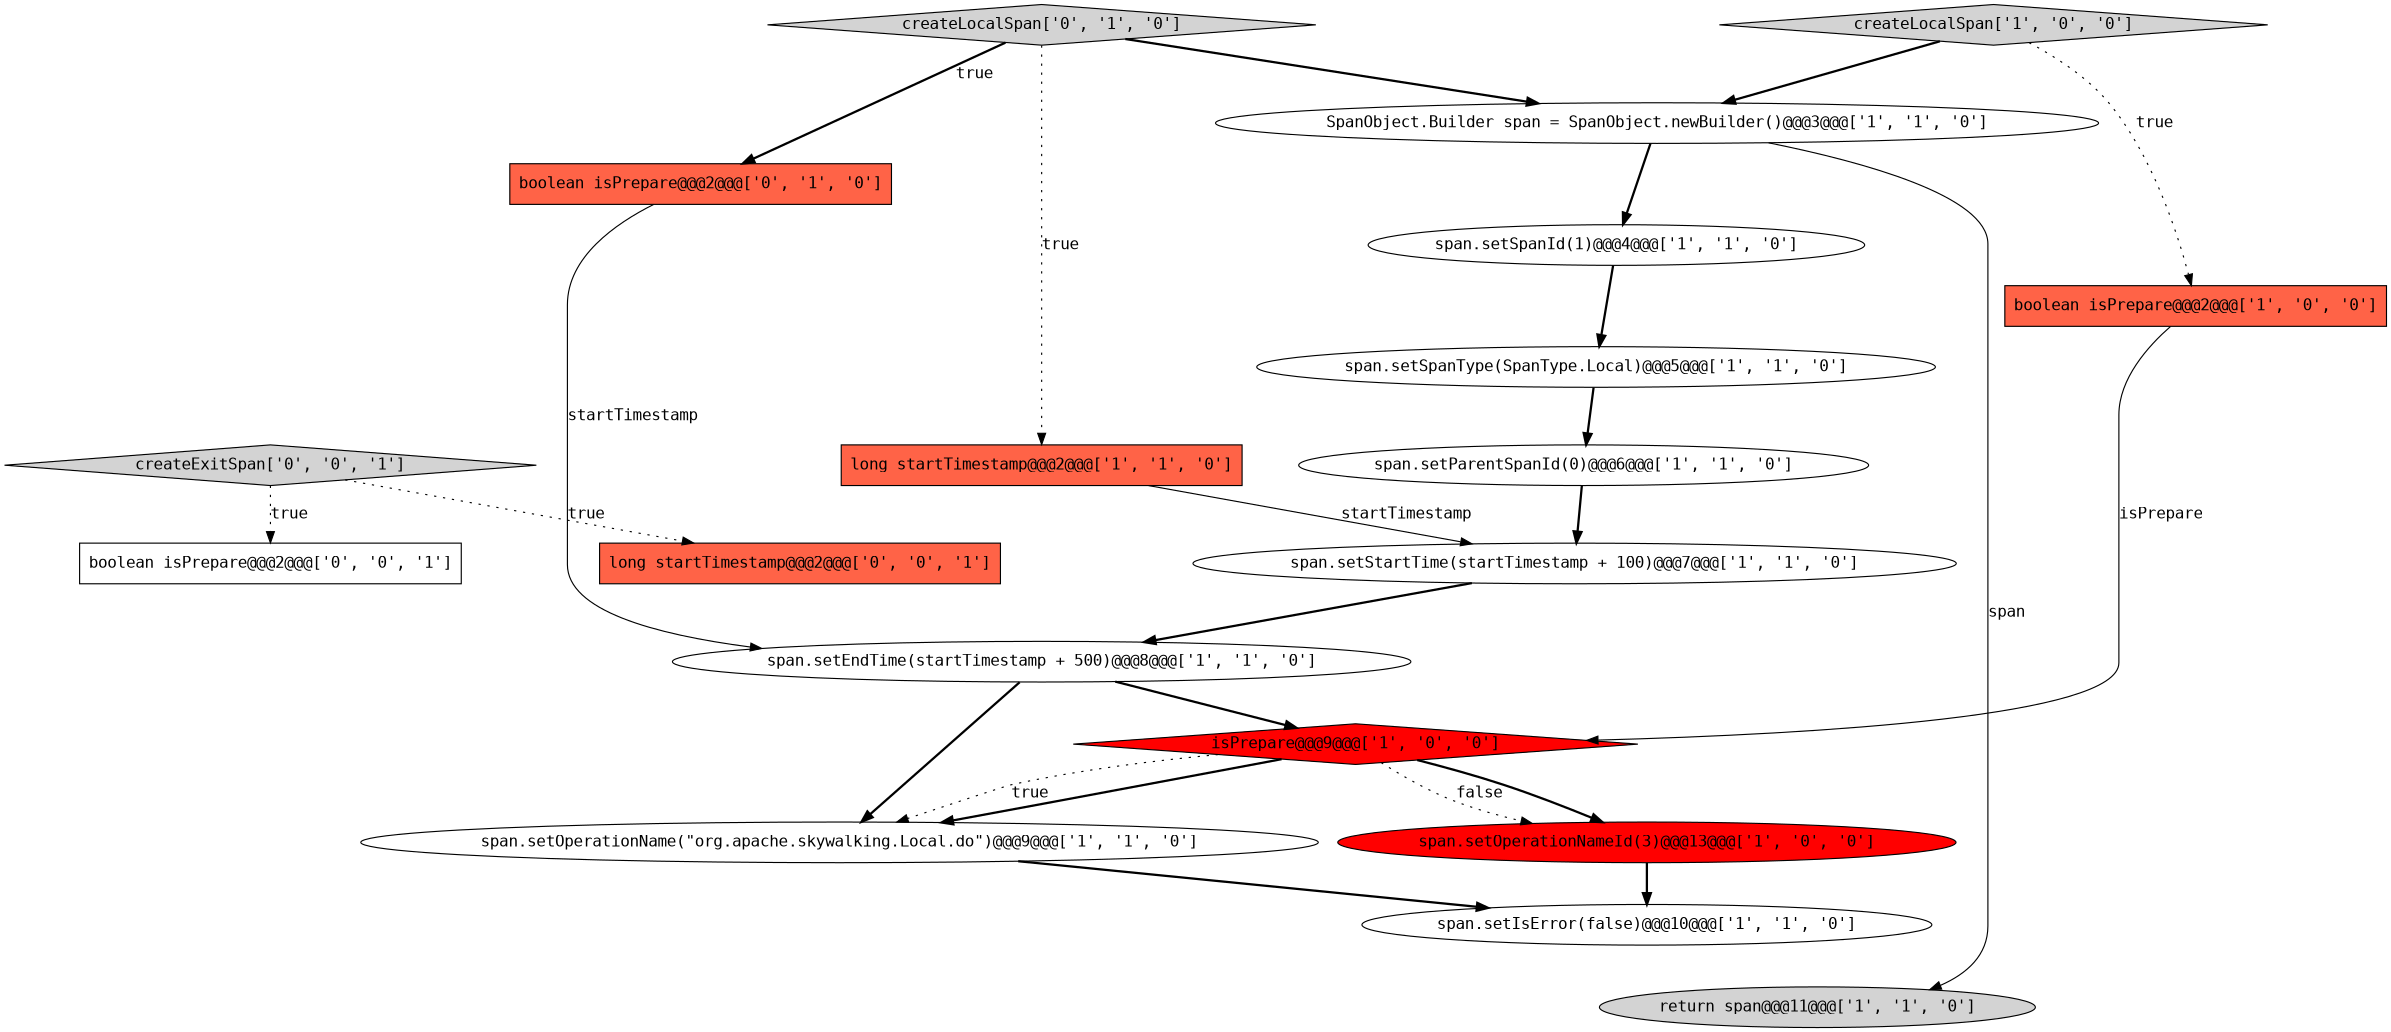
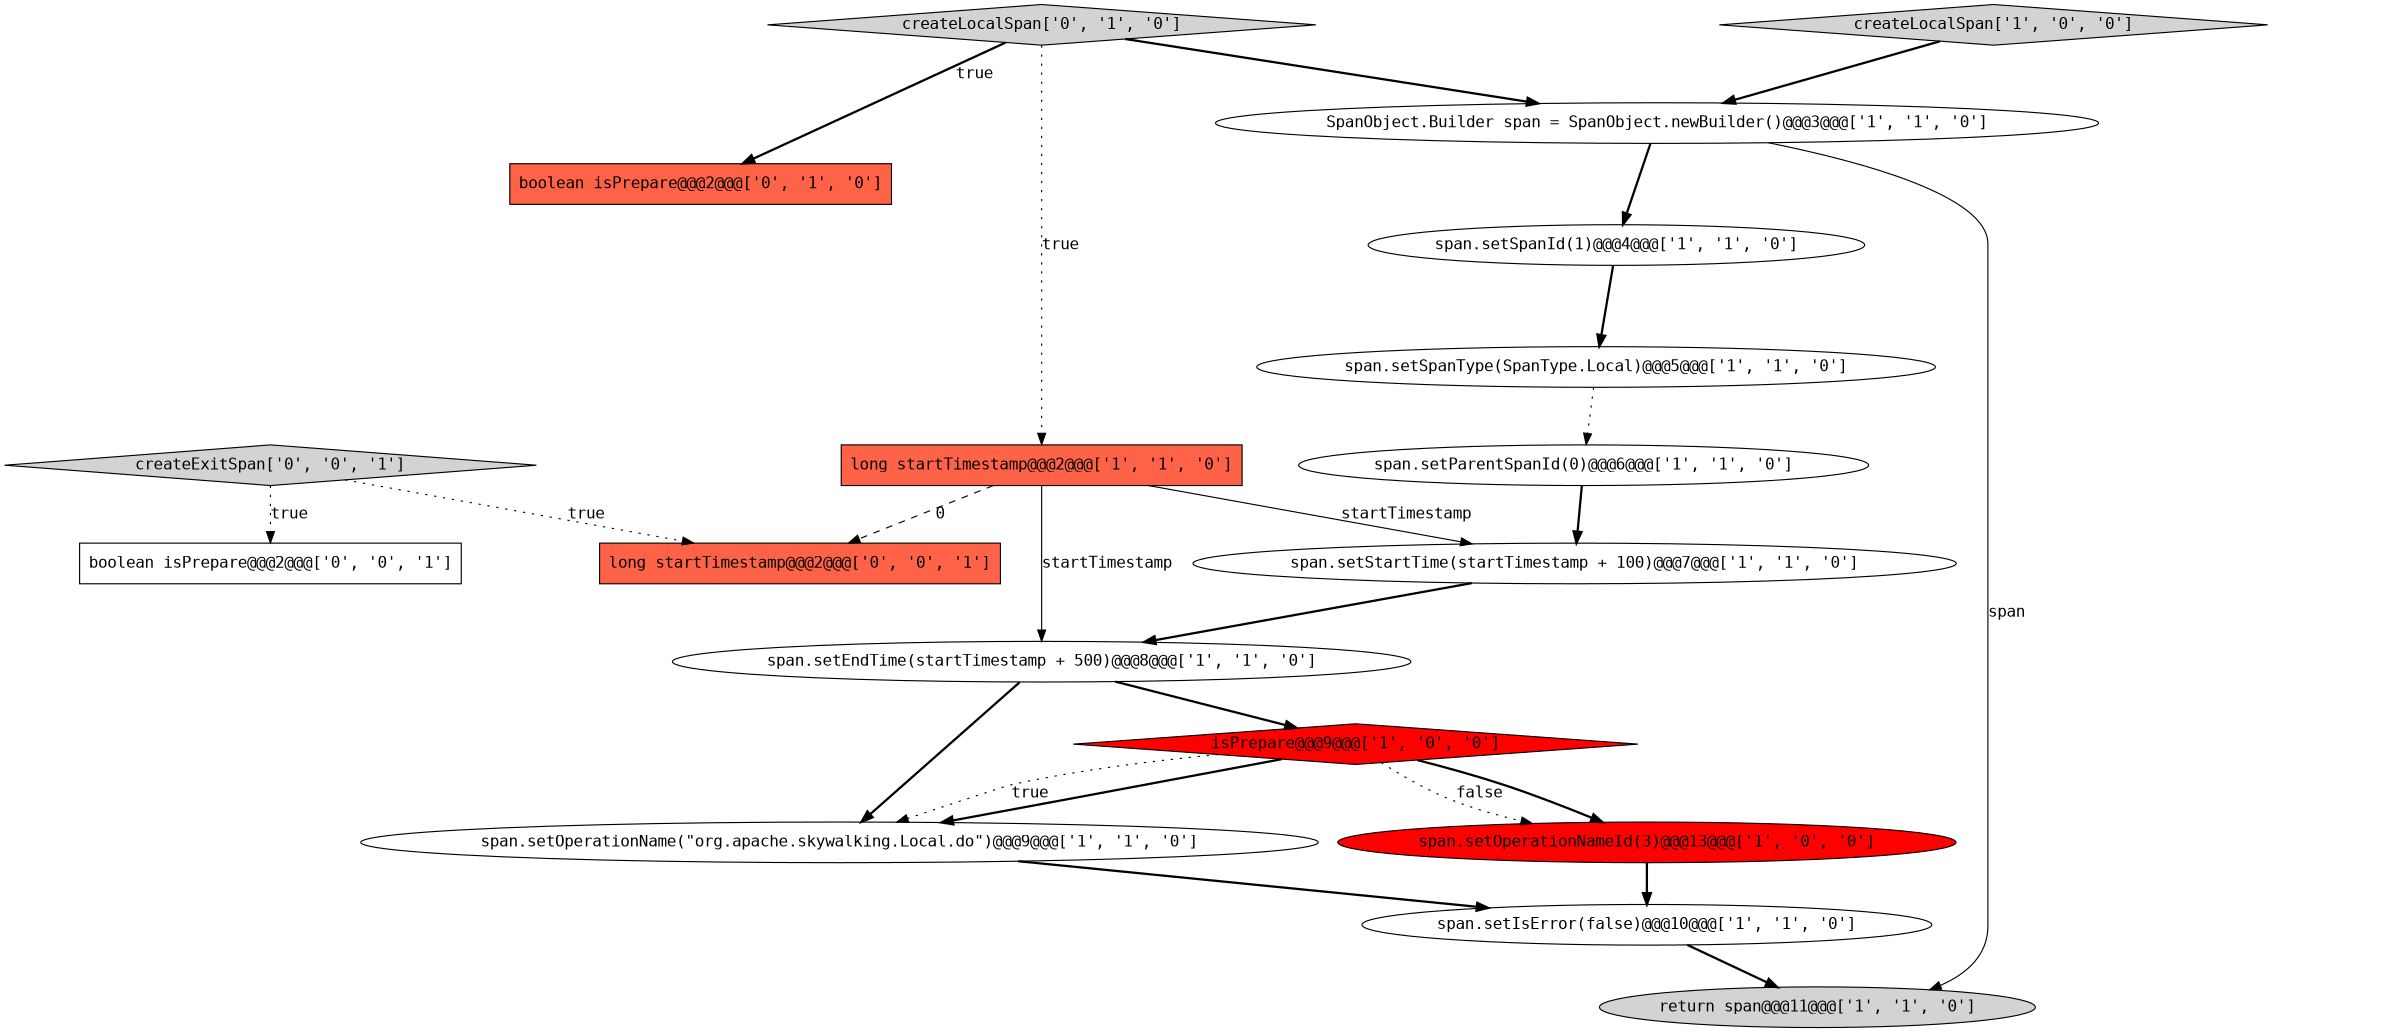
  digraph {
    fontname="DejaVu Sans Mono"
    node [fillcolor=white fontname="DejaVu Sans Mono" shape=ellipse style=filled]
    edge [fontname="DejaVu Sans Mono" style=bold]
    n1 [label="span.setEndTime(startTimestamp + 500)@@@8@@@['1', '1', '0']"]
    n2 [label="span.setOperationName(\"org.apache.skywalking.Local.do\")@@@9@@@['1', '1', '0']"]
    n3 [fillcolor=red label="isPrepare@@@9@@@['1', '0', '0']" shape=diamond]
    n4 [label="span.setIsError(false)@@@10@@@['1', '1', '0']"]
    n5 [fillcolor=red label="span.setOperationNameId(3)@@@13@@@['1', '0', '0']"]
    n6 [fillcolor=lightgray label="return span@@@11@@@['1', '1', '0']"]
    n7 [fillcolor=lightgray label="createLocalSpan['0', '1', '0']" shape=diamond]
    n8 [label="SpanObject.Builder span = SpanObject.newBuilder()@@@3@@@['1', '1', '0']"]
    n9 [fillcolor=tomato label="long startTimestamp@@@2@@@['1', '1', '0']" shape=box]
    n10 [fillcolor=tomato label="boolean isPrepare@@@2@@@['0', '1', '0']" shape=box]
    n11 [label="span.setSpanId(1)@@@4@@@['1', '1', '0']"]
    n12 [fillcolor=tomato label="long startTimestamp@@@2@@@['0', '0', '1']" shape=box]
    n13 [label="span.setStartTime(startTimestamp + 100)@@@7@@@['1', '1', '0']"]
-   n14 [fillcolor=tomato label="boolean isPrepare@@@2@@@['1', '0', '0']" shape=box]
    n15 [label="span.setSpanType(SpanType.Local)@@@5@@@['1', '1', '0']"]
    n16 [label="span.setParentSpanId(0)@@@6@@@['1', '1', '0']"]
    n17 [fillcolor=lightgray label="createExitSpan['0', '0', '1']" shape=diamond]
    n18 [label="boolean isPrepare@@@2@@@['0', '0', '1']" shape=box]
    n19 [fillcolor=lightgray label="createLocalSpan['1', '0', '0']" shape=diamond]
    n1 -> n2
    n1 -> n3
    n2 -> n4
    n3 -> n2
    n3 -> n2 [label=true style=dotted]
    n3 -> n5 [label=false style=dotted]
    n3 -> n5
+   n4 -> n6
    n5 -> n4
    n7 -> n8
    n7 -> n9 [label=true style=dotted]
    n7 -> n10 [label=true]
    n8 -> n6 [label=span style=solid]
    n8 -> n11
-   n10 -> n1 [label=startTimestamp style=solid]
+   n9 -> n1 [label=startTimestamp style=solid]
+   n9 -> n12 [label=0 style=dashed]
    n9 -> n13 [label=startTimestamp style=solid]
    n11 -> n15
    n13 -> n1
-   n14 -> n3 [label=isPrepare style=solid]
-   n15 -> n16
+   n15 -> n16 [style=dotted]
    n16 -> n13
    n17 -> n12 [label=true style=dotted]
    n17 -> n18 [label=true style=dotted]
    n19 -> n8
-   n19 -> n14 [label=true style=dotted]
  }
